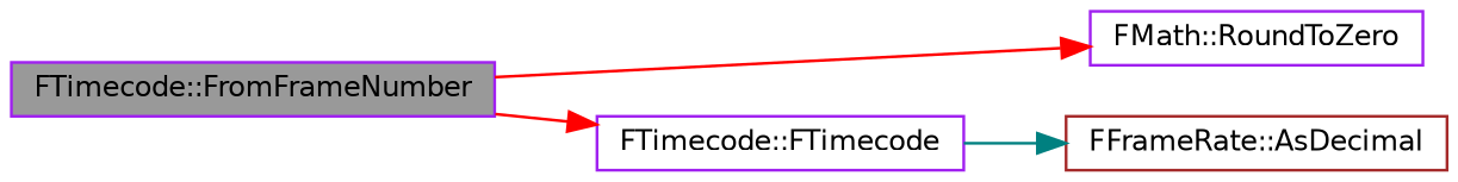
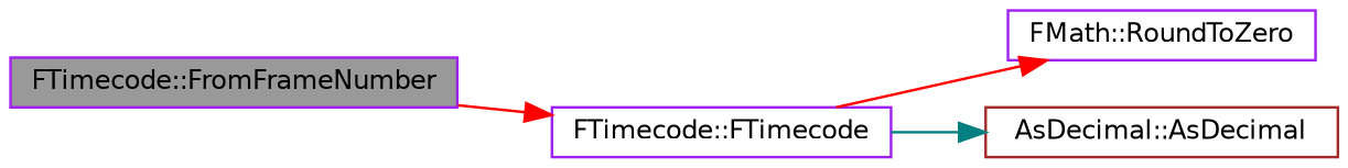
  digraph {
    rankdir=LR
    node [color=purple fillcolor=white fontname=Helvetica fontsize=10 shape=box style=filled]
    edge [color=red fontname=Helvetica fontsize=10 labelfontname=Helvetica labelfontsize=10 style=solid]
    n1 [fillcolor=grey60 fontcolor=black height=0.2 label="FTimecode::FromFrameNumber" width=0.4]
    n2 [height=0.2 label="FTimecode::FTimecode" width=0.4]
    n3 [height=0.2 label="FMath::RoundToZero" width=0.4]
-   n4 [color=brown height=0.2 label="FFrameRate::AsDecimal" width=0.4]
+   n4 [color=brown height=0.2 label="AsDecimal::AsDecimal" width=0.4]
    n1 -> n2
-   n1 -> n3
+   n2 -> n3
    n2 -> n4 [color=teal]
  }
